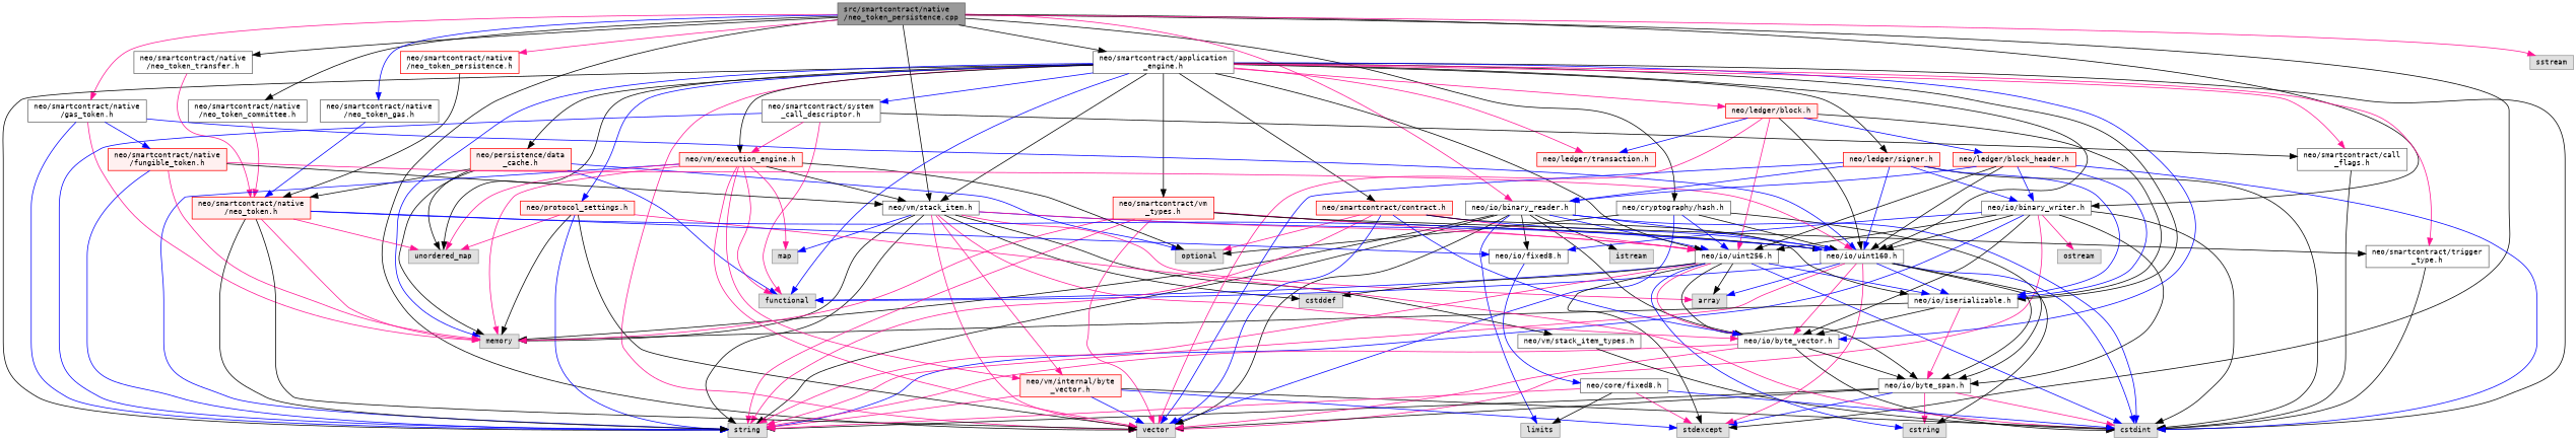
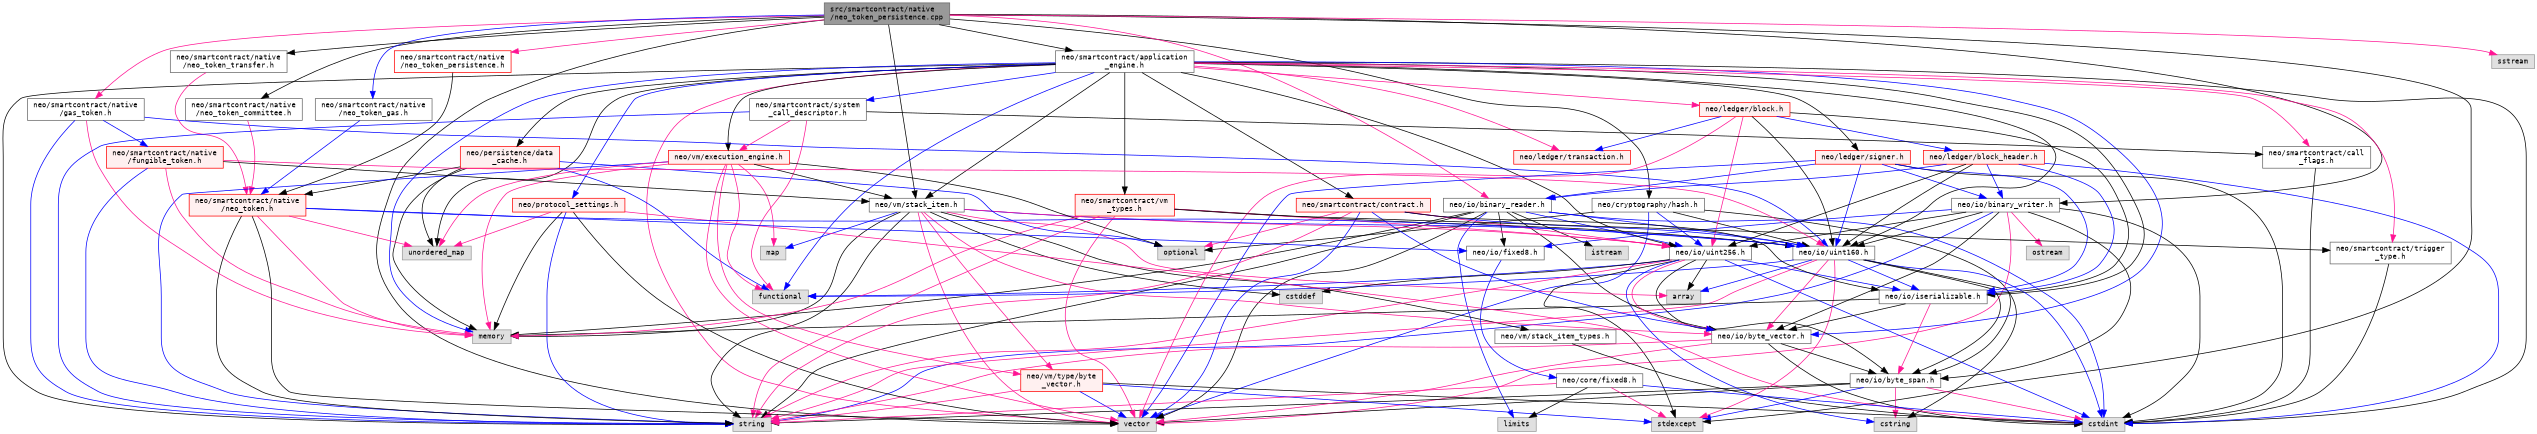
  digraph {
    fontname="DejaVu Sans Mono"
    node [color=grey40 fillcolor=white fontname="DejaVu Sans Mono" fontsize=10 shape=box style=filled]
    edge [color=black fontname="DejaVu Sans Mono" fontsize=10 labelfontname=Helvetica labelfontsize=10 style=solid]
    n1 [color=gray40 fillcolor=grey60 fontcolor=black height=0.2 label="src/smartcontract/native\l/neo_token_persistence.cpp" width=0.4]
    n2 [height=0.2 label="neo/cryptography/hash.h" width=0.4]
    n3 [color=grey60 fillcolor="#E0E0E0" height=0.2 label=stdexcept width=0.4]
    n4 [color=grey60 fillcolor="#E0E0E0" height=0.2 label=vector width=0.4]
    n5 [height=0.2 label="neo/io/binary_reader.h" width=0.4]
    n6 [height=0.2 label="neo/io/binary_writer.h" width=0.4]
    n7 [height=0.2 label="neo/smartcontract/application\l_engine.h" width=0.4]
    n8 [height=0.2 label="neo/vm/stack_item.h" width=0.4]
    n9 [height=0.2 label="neo/smartcontract/native\l/gas_token.h" width=0.4]
    n10 [height=0.2 label="neo/smartcontract/native\l/neo_token_committee.h" width=0.4]
    n11 [height=0.2 label="neo/smartcontract/native\l/neo_token_gas.h" width=0.4]
    n12 [color=red height=0.2 label="neo/smartcontract/native\l/neo_token_persistence.h" width=0.4]
    n13 [height=0.2 label="neo/smartcontract/native\l/neo_token_transfer.h" width=0.4]
    n14 [color=grey60 fillcolor="#E0E0E0" height=0.2 label=sstream width=0.4]
    n15 [height=0.2 label="neo/io/byte_span.h" width=0.4]
    n16 [height=0.2 label="neo/io/uint160.h" width=0.4]
    n17 [height=0.2 label="neo/io/uint256.h" width=0.4]
    n18 [color=grey60 fillcolor="#E0E0E0" height=0.2 label=optional width=0.4]
    n19 [color=grey60 fillcolor="#E0E0E0" height=0.2 label=cstdint width=0.4]
    n20 [color=grey60 fillcolor="#E0E0E0" height=0.2 label=string width=0.4]
    n21 [height=0.2 label="neo/io/byte_vector.h" width=0.4]
    n22 [color=grey60 fillcolor="#E0E0E0" height=0.2 label=memory width=0.4]
    n23 [height=0.2 label="neo/io/fixed8.h" width=0.4]
    n24 [color=grey60 fillcolor="#E0E0E0" height=0.2 label=limits width=0.4]
    n25 [color=grey60 fillcolor="#E0E0E0" height=0.2 label=istream width=0.4]
    n26 [color=grey60 fillcolor="#E0E0E0" height=0.2 label=ostream width=0.4]
    n27 [height=0.2 label="neo/io/iserializable.h" width=0.4]
    n28 [color=grey60 fillcolor="#E0E0E0" height=0.2 label=functional width=0.4]
    n29 [color=red fillcolor="#FFF0F0" height=0.2 label="neo/ledger/block.h" width=0.4]
    n30 [color=red fillcolor="#FFF0F0" height=0.2 label="neo/ledger/transaction.h" width=0.4]
    n31 [color=red fillcolor="#FFF0F0" height=0.2 label="neo/ledger/signer.h" width=0.4]
    n32 [color=red fillcolor="#FFF0F0" height=0.2 label="neo/persistence/data\l_cache.h" width=0.4]
    n33 [color=grey60 fillcolor="#E0E0E0" height=0.2 label=unordered_map width=0.4]
    n34 [color=red fillcolor="#FFF0F0" height=0.2 label="neo/protocol_settings.h" width=0.4]
    n35 [height=0.2 label="neo/smartcontract/call\l_flags.h" width=0.4]
    n36 [color=red fillcolor="#FFF0F0" height=0.2 label="neo/smartcontract/contract.h" width=0.4]
    n37 [height=0.2 label="neo/smartcontract/system\l_call_descriptor.h" width=0.4]
    n38 [color=red fillcolor="#FFF0F0" height=0.2 label="neo/vm/execution_engine.h" width=0.4]
    n39 [height=0.2 label="neo/smartcontract/trigger\l_type.h" width=0.4]
    n40 [color=red fillcolor="#FFF0F0" height=0.2 label="neo/smartcontract/vm\l_types.h" width=0.4]
    n41 [color=grey60 fillcolor="#E0E0E0" height=0.2 label=array width=0.4]
    n42 [color=grey60 fillcolor="#E0E0E0" height=0.2 label=cstddef width=0.4]
-   n43 [color=red fillcolor="#FFF0F0" height=0.2 label="neo/vm/internal/byte\l_vector.h" width=0.4]
+   n43 [color=red fillcolor="#FFF0F0" height=0.2 label="neo/vm/type/byte\l_vector.h" width=0.4]
    n44 [color=grey60 fillcolor="#E0E0E0" height=0.2 label=map width=0.4]
    n45 [height=0.2 label="neo/vm/stack_item_types.h" width=0.4]
    n46 [color=red fillcolor="#FFF0F0" height=0.2 label="neo/smartcontract/native\l/fungible_token.h" width=0.4]
    n47 [color=red fillcolor="#FFF0F0" height=0.2 label="neo/smartcontract/native\l/neo_token.h" width=0.4]
    n48 [color=grey60 fillcolor="#E0E0E0" height=0.2 label=cstring width=0.4]
    n49 [height=0.2 label="neo/core/fixed8.h" width=0.4]
    n50 [color=red fillcolor="#FFF0F0" height=0.2 label="neo/ledger/block_header.h" width=0.4]
    n1 -> n2
    n1 -> n3
    n1 -> n4
    n1 -> n5 [color=deeppink]
    n1 -> n6
    n1 -> n7
    n1 -> n8
    n1 -> n9 [color=deeppink]
    n1 -> n10
    n1 -> n11 [color=blue]
    n1 -> n12 [color=deeppink]
    n1 -> n13
    n1 -> n14 [color=deeppink]
    n2 -> n4 [color=blue]
    n2 -> n15
    n2 -> n16
    n2 -> n17 [color=blue]
    n2 -> n18
    n5 -> n4
    n5 -> n16 [color=blue]
    n5 -> n17 [color=blue]
    n5 -> n19 [color=blue]
    n5 -> n20
    n5 -> n21
    n5 -> n22
    n5 -> n23
    n5 -> n24 [color=blue]
    n5 -> n25
    n6 -> n4 [color=deeppink]
    n6 -> n15
    n6 -> n16
    n6 -> n17
    n6 -> n19
    n6 -> n20 [color=blue]
    n6 -> n21
    n6 -> n23 [color=blue]
    n6 -> n26 [color=deeppink]
    n7 -> n4 [color=deeppink]
    n7 -> n8
    n7 -> n16
    n7 -> n17
    n7 -> n19
    n7 -> n20
    n7 -> n21 [color=blue]
    n7 -> n22 [color=blue]
    n7 -> n27
    n7 -> n28 [color=blue]
    n7 -> n29 [color=deeppink]
    n7 -> n30 [color=deeppink]
    n7 -> n31
    n7 -> n32
    n7 -> n33
    n7 -> n34 [color=blue]
    n7 -> n35 [color=deeppink]
    n7 -> n36
    n7 -> n37 [color=blue]
    n7 -> n38
    n7 -> n39 [color=deeppink]
    n7 -> n40
    n8 -> n4 [color=deeppink]
    n8 -> n16 [color=blue]
    n8 -> n17 [color=deeppink]
    n8 -> n20
    n8 -> n21 [color=deeppink]
    n8 -> n22
    n8 -> n41 [color=deeppink]
    n8 -> n42
    n8 -> n43 [color=deeppink]
    n8 -> n44 [color=blue]
    n8 -> n45
    n9 -> n16 [color=blue]
    n9 -> n20 [color=blue]
    n9 -> n22 [color=deeppink]
    n9 -> n46 [color=blue]
    n10 -> n47 [color=deeppink]
    n11 -> n47 [color=blue]
    n12 -> n47
    n13 -> n47 [color=deeppink]
    n15 -> n3 [color=blue]
    n15 -> n4
    n15 -> n19 [color=deeppink]
    n15 -> n20
    n15 -> n48 [color=deeppink]
    n16 -> n3 [color=deeppink]
    n16 -> n15
    n16 -> n19 [color=blue]
    n16 -> n20 [color=deeppink]
    n16 -> n21 [color=deeppink]
    n16 -> n27 [color=blue]
    n16 -> n28 [color=blue]
    n16 -> n41 [color=blue]
    n16 -> n48
    n17 -> n3
    n17 -> n15
    n17 -> n19 [color=blue]
    n17 -> n20 [color=deeppink]
    n17 -> n21 [color=deeppink]
    n17 -> n27 [color=blue]
    n17 -> n28 [color=blue]
    n17 -> n41
    n17 -> n42
    n17 -> n48 [color=blue]
    n21 -> n4 [color=deeppink]
    n21 -> n15
    n21 -> n19
    n21 -> n20 [color=deeppink]
    n23 -> n49 [color=blue]
    n27 -> n15 [color=deeppink]
    n27 -> n21
    n27 -> n22
    n29 -> n4 [color=deeppink]
    n29 -> n16
    n29 -> n17 [color=deeppink]
    n29 -> n27
    n29 -> n30 [color=blue]
    n29 -> n50 [color=blue]
    n31 -> n4 [color=blue]
    n31 -> n5 [color=blue]
    n31 -> n6 [color=blue]
    n31 -> n16 [color=blue]
    n31 -> n19
    n31 -> n27 [color=blue]
    n32 -> n18 [color=blue]
    n32 -> n22
    n32 -> n28 [color=blue]
    n32 -> n33
    n32 -> n47
    n34 -> n4
    n34 -> n19 [color=deeppink]
    n34 -> n20 [color=blue]
    n34 -> n22
    n34 -> n33 [color=deeppink]
    n35 -> n19
    n36 -> n4 [color=blue]
    n36 -> n16 [color=blue]
    n36 -> n17 [color=deeppink]
    n36 -> n18 [color=deeppink]
    n36 -> n20 [color=deeppink]
    n36 -> n21 [color=blue]
    n36 -> n27
    n37 -> n20 [color=blue]
    n37 -> n28 [color=deeppink]
    n37 -> n35
    n37 -> n38 [color=deeppink]
    n38 -> n4 [color=deeppink]
    n38 -> n8
    n38 -> n18
    n38 -> n20 [color=blue]
    n38 -> n22 [color=deeppink]
    n38 -> n28 [color=deeppink]
    n38 -> n33 [color=deeppink]
    n38 -> n43 [color=deeppink]
    n38 -> n44 [color=deeppink]
    n39 -> n19
    n40 -> n4 [color=deeppink]
    n40 -> n16
    n40 -> n17 [color=deeppink]
    n40 -> n20 [color=deeppink]
    n40 -> n22 [color=deeppink]
    n40 -> n39
    n43 -> n3 [color=blue]
    n43 -> n4 [color=blue]
    n43 -> n19
    n43 -> n20 [color=deeppink]
    n45 -> n19
    n46 -> n8
    n46 -> n16 [color=deeppink]
    n46 -> n20 [color=blue]
    n46 -> n22 [color=deeppink]
    n47 -> n4
    n47 -> n16 [color=blue]
    n47 -> n20
    n47 -> n22 [color=deeppink]
    n47 -> n23 [color=blue]
    n47 -> n33 [color=deeppink]
    n49 -> n3 [color=deeppink]
    n49 -> n19 [color=blue]
    n49 -> n20 [color=deeppink]
    n49 -> n24
    n50 -> n5 [color=blue]
    n50 -> n6 [color=blue]
    n50 -> n16
    n50 -> n17
    n50 -> n19 [color=blue]
    n50 -> n27 [color=blue]
  }
